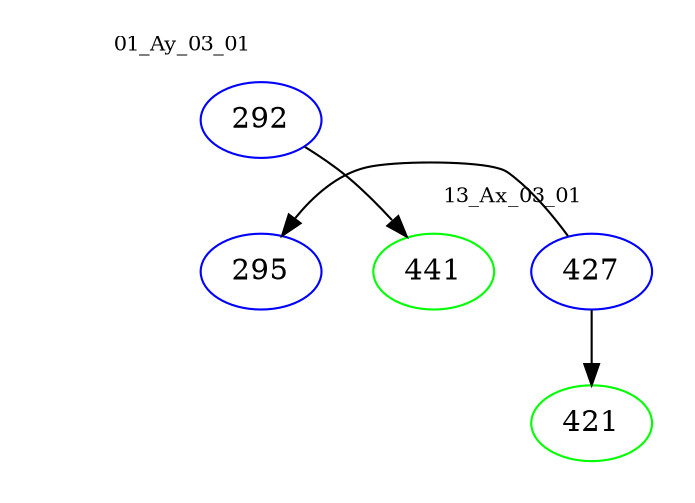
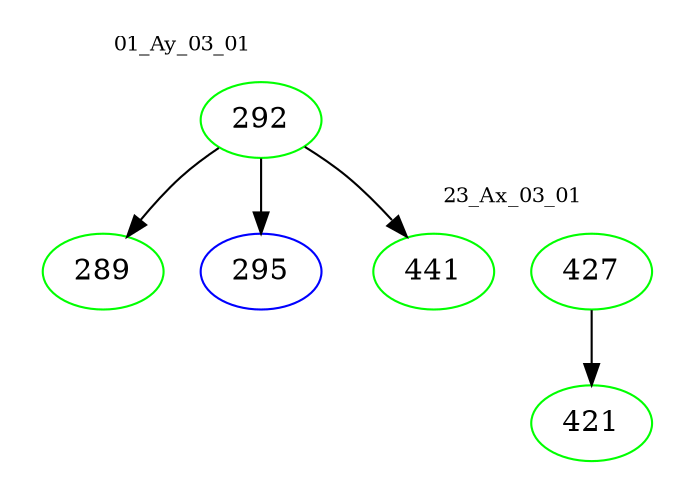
  digraph {
    node [color=blue]
    edge [color=black]
-   n1 [label=292]
+   n1 [color=green label=292]
+   n2 [color=green label=289]
    n3 [label=295]
-   n4 [label=427]
+   n4 [color=green label=427]
    n5 [color=green label=421]
    n6 [color=green label=441]
    subgraph cluster_1 {
      color=white
      fontsize=10
      label="01_Ay_03_01"
      n1
+     n2
      n3
    }
    subgraph cluster_2 {
      color=white
      fontsize=10
-     label="13_Ax_03_01"
+     label="23_Ax_03_01"
      n4
      n5
      n6
    }
-   n4 -> n3
+   n1 -> n2
+   n1 -> n3
    n1 -> n6
    n4 -> n5
  }
